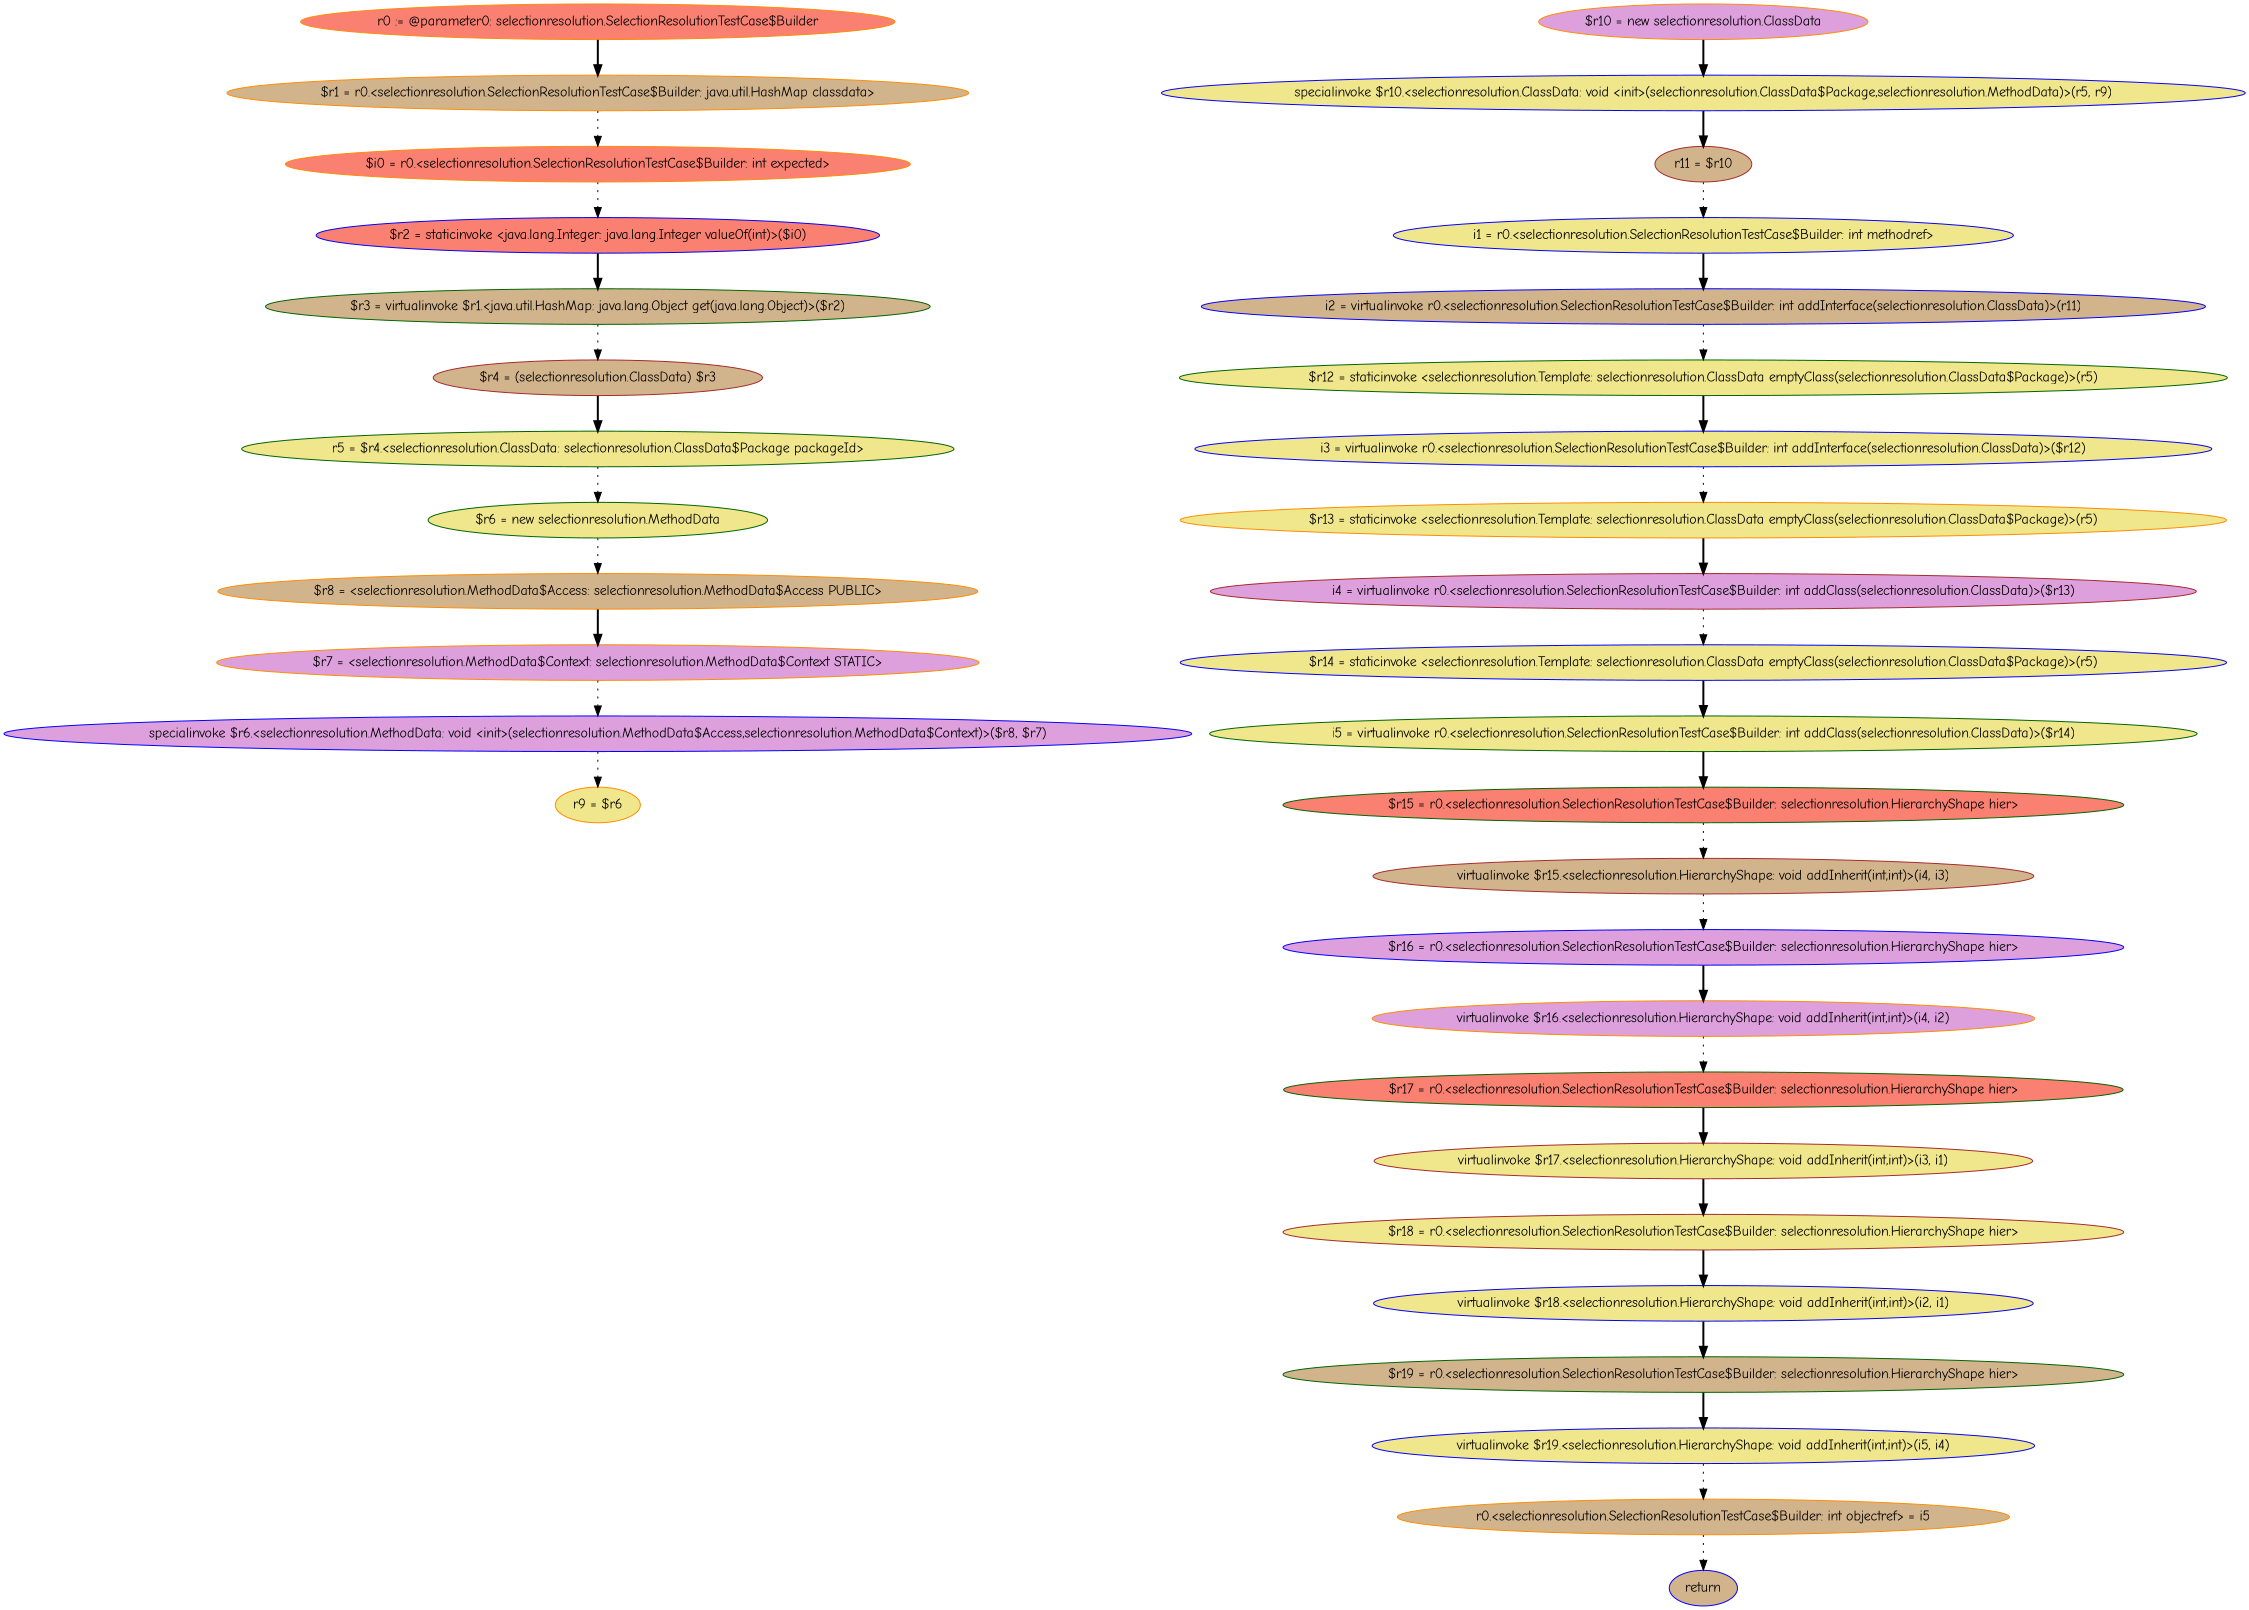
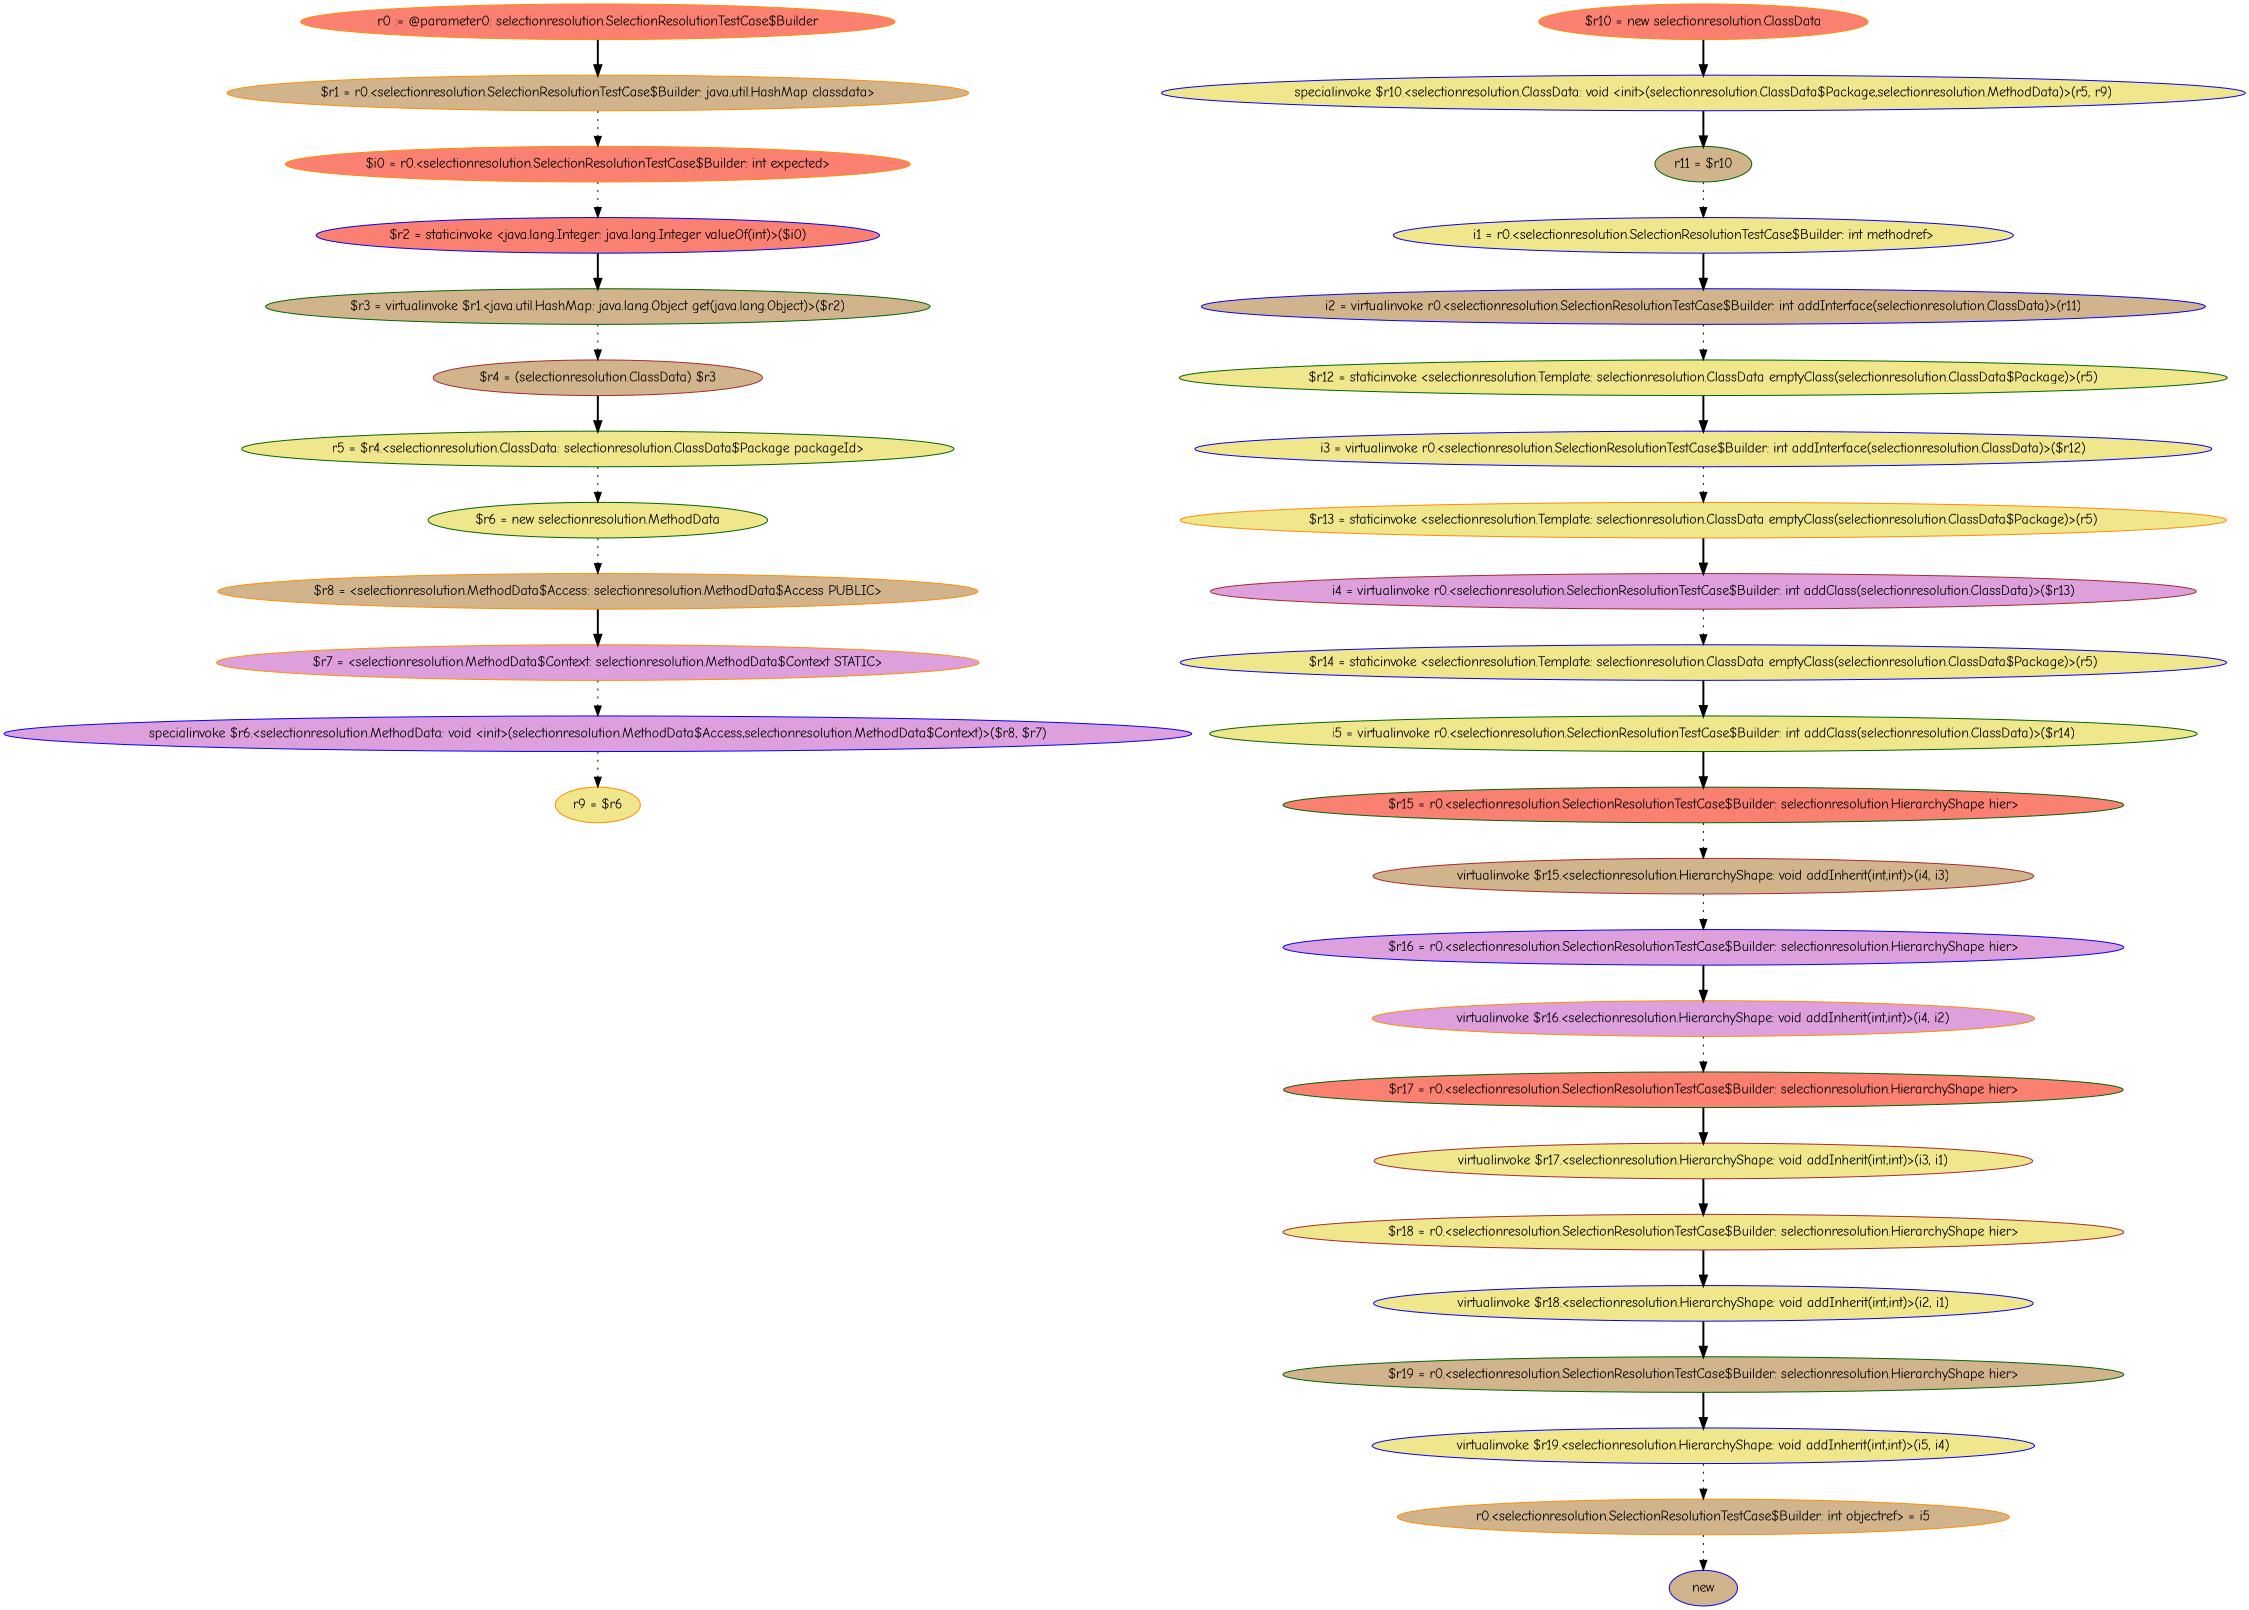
  digraph {
    fontname="Comic Neue"
    node [color=blue fillcolor=khaki fontname="Comic Neue" style=filled]
    edge [fontname="Comic Neue" style=bold]
    "r0 := @parameter0: selectionresolution.SelectionResolutionTestCase$Builder" [color=darkorange fillcolor=salmon]
    "$r1 = r0.<selectionresolution.SelectionResolutionTestCase$Builder: java.util.HashMap classdata>" [color=darkorange fillcolor=tan]
    "$i0 = r0.<selectionresolution.SelectionResolutionTestCase$Builder: int expected>" [color=darkorange fillcolor=salmon]
    "$r2 = staticinvoke <java.lang.Integer: java.lang.Integer valueOf(int)>($i0)" [fillcolor=salmon]
    "$r3 = virtualinvoke $r1.<java.util.HashMap: java.lang.Object get(java.lang.Object)>($r2)" [color=darkgreen fillcolor=tan]
    "$r4 = (selectionresolution.ClassData) $r3" [color=brown fillcolor=tan]
    "r5 = $r4.<selectionresolution.ClassData: selectionresolution.ClassData$Package packageId>" [color=darkgreen]
    "$r6 = new selectionresolution.MethodData" [color=darkgreen]
    "$r8 = <selectionresolution.MethodData$Access: selectionresolution.MethodData$Access PUBLIC>" [color=darkorange fillcolor=tan]
    "$r7 = <selectionresolution.MethodData$Context: selectionresolution.MethodData$Context STATIC>" [color=darkorange fillcolor=plum]
    "specialinvoke $r6.<selectionresolution.MethodData: void <init>(selectionresolution.MethodData$Access,selectionresolution.MethodData$Context)>($r8, $r7)" [fillcolor=plum]
    "r9 = $r6" [color=darkorange]
-   "$r10 = new selectionresolution.ClassData" [color=darkorange fillcolor=plum]
+   "$r10 = new selectionresolution.ClassData" [color=darkorange fillcolor=salmon]
    "specialinvoke $r10.<selectionresolution.ClassData: void <init>(selectionresolution.ClassData$Package,selectionresolution.MethodData)>(r5, r9)"
-   "r11 = $r10" [color=brown fillcolor=tan]
+   "r11 = $r10" [color=darkgreen fillcolor=tan]
    "i1 = r0.<selectionresolution.SelectionResolutionTestCase$Builder: int methodref>"
    "i2 = virtualinvoke r0.<selectionresolution.SelectionResolutionTestCase$Builder: int addInterface(selectionresolution.ClassData)>(r11)" [fillcolor=tan]
    "$r12 = staticinvoke <selectionresolution.Template: selectionresolution.ClassData emptyClass(selectionresolution.ClassData$Package)>(r5)" [color=darkgreen]
    "i3 = virtualinvoke r0.<selectionresolution.SelectionResolutionTestCase$Builder: int addInterface(selectionresolution.ClassData)>($r12)"
    "$r13 = staticinvoke <selectionresolution.Template: selectionresolution.ClassData emptyClass(selectionresolution.ClassData$Package)>(r5)" [color=darkorange]
    "i4 = virtualinvoke r0.<selectionresolution.SelectionResolutionTestCase$Builder: int addClass(selectionresolution.ClassData)>($r13)" [color=brown fillcolor=plum]
    "$r14 = staticinvoke <selectionresolution.Template: selectionresolution.ClassData emptyClass(selectionresolution.ClassData$Package)>(r5)"
    "i5 = virtualinvoke r0.<selectionresolution.SelectionResolutionTestCase$Builder: int addClass(selectionresolution.ClassData)>($r14)" [color=darkgreen]
    "$r15 = r0.<selectionresolution.SelectionResolutionTestCase$Builder: selectionresolution.HierarchyShape hier>" [color=darkgreen fillcolor=salmon]
    "virtualinvoke $r15.<selectionresolution.HierarchyShape: void addInherit(int,int)>(i4, i3)" [color=brown fillcolor=tan]
    "$r16 = r0.<selectionresolution.SelectionResolutionTestCase$Builder: selectionresolution.HierarchyShape hier>" [fillcolor=plum]
    "virtualinvoke $r16.<selectionresolution.HierarchyShape: void addInherit(int,int)>(i4, i2)" [color=darkorange fillcolor=plum]
    "$r17 = r0.<selectionresolution.SelectionResolutionTestCase$Builder: selectionresolution.HierarchyShape hier>" [color=darkgreen fillcolor=salmon]
    "virtualinvoke $r17.<selectionresolution.HierarchyShape: void addInherit(int,int)>(i3, i1)" [color=brown]
    "$r18 = r0.<selectionresolution.SelectionResolutionTestCase$Builder: selectionresolution.HierarchyShape hier>" [color=brown]
    "virtualinvoke $r18.<selectionresolution.HierarchyShape: void addInherit(int,int)>(i2, i1)"
    "$r19 = r0.<selectionresolution.SelectionResolutionTestCase$Builder: selectionresolution.HierarchyShape hier>" [color=darkgreen fillcolor=tan]
    "virtualinvoke $r19.<selectionresolution.HierarchyShape: void addInherit(int,int)>(i5, i4)"
    "r0.<selectionresolution.SelectionResolutionTestCase$Builder: int objectref> = i5" [color=darkorange fillcolor=tan]
-   return [fillcolor=tan]
+   return [fillcolor=tan label=new]
    "r0 := @parameter0: selectionresolution.SelectionResolutionTestCase$Builder" -> "$r1 = r0.<selectionresolution.SelectionResolutionTestCase$Builder: java.util.HashMap classdata>"
    "$r1 = r0.<selectionresolution.SelectionResolutionTestCase$Builder: java.util.HashMap classdata>" -> "$i0 = r0.<selectionresolution.SelectionResolutionTestCase$Builder: int expected>" [style=dotted]
    "$i0 = r0.<selectionresolution.SelectionResolutionTestCase$Builder: int expected>" -> "$r2 = staticinvoke <java.lang.Integer: java.lang.Integer valueOf(int)>($i0)" [style=dotted]
    "$r2 = staticinvoke <java.lang.Integer: java.lang.Integer valueOf(int)>($i0)" -> "$r3 = virtualinvoke $r1.<java.util.HashMap: java.lang.Object get(java.lang.Object)>($r2)"
    "$r3 = virtualinvoke $r1.<java.util.HashMap: java.lang.Object get(java.lang.Object)>($r2)" -> "$r4 = (selectionresolution.ClassData) $r3" [style=dotted]
    "$r4 = (selectionresolution.ClassData) $r3" -> "r5 = $r4.<selectionresolution.ClassData: selectionresolution.ClassData$Package packageId>"
    "r5 = $r4.<selectionresolution.ClassData: selectionresolution.ClassData$Package packageId>" -> "$r6 = new selectionresolution.MethodData" [style=dotted]
    "$r6 = new selectionresolution.MethodData" -> "$r8 = <selectionresolution.MethodData$Access: selectionresolution.MethodData$Access PUBLIC>" [style=dotted]
    "$r8 = <selectionresolution.MethodData$Access: selectionresolution.MethodData$Access PUBLIC>" -> "$r7 = <selectionresolution.MethodData$Context: selectionresolution.MethodData$Context STATIC>"
    "$r7 = <selectionresolution.MethodData$Context: selectionresolution.MethodData$Context STATIC>" -> "specialinvoke $r6.<selectionresolution.MethodData: void <init>(selectionresolution.MethodData$Access,selectionresolution.MethodData$Context)>($r8, $r7)" [style=dotted]
    "specialinvoke $r6.<selectionresolution.MethodData: void <init>(selectionresolution.MethodData$Access,selectionresolution.MethodData$Context)>($r8, $r7)" -> "r9 = $r6" [style=dotted]
    "$r10 = new selectionresolution.ClassData" -> "specialinvoke $r10.<selectionresolution.ClassData: void <init>(selectionresolution.ClassData$Package,selectionresolution.MethodData)>(r5, r9)"
    "specialinvoke $r10.<selectionresolution.ClassData: void <init>(selectionresolution.ClassData$Package,selectionresolution.MethodData)>(r5, r9)" -> "r11 = $r10"
    "r11 = $r10" -> "i1 = r0.<selectionresolution.SelectionResolutionTestCase$Builder: int methodref>" [style=dotted]
    "i1 = r0.<selectionresolution.SelectionResolutionTestCase$Builder: int methodref>" -> "i2 = virtualinvoke r0.<selectionresolution.SelectionResolutionTestCase$Builder: int addInterface(selectionresolution.ClassData)>(r11)"
    "i2 = virtualinvoke r0.<selectionresolution.SelectionResolutionTestCase$Builder: int addInterface(selectionresolution.ClassData)>(r11)" -> "$r12 = staticinvoke <selectionresolution.Template: selectionresolution.ClassData emptyClass(selectionresolution.ClassData$Package)>(r5)" [style=dotted]
    "$r12 = staticinvoke <selectionresolution.Template: selectionresolution.ClassData emptyClass(selectionresolution.ClassData$Package)>(r5)" -> "i3 = virtualinvoke r0.<selectionresolution.SelectionResolutionTestCase$Builder: int addInterface(selectionresolution.ClassData)>($r12)"
    "i3 = virtualinvoke r0.<selectionresolution.SelectionResolutionTestCase$Builder: int addInterface(selectionresolution.ClassData)>($r12)" -> "$r13 = staticinvoke <selectionresolution.Template: selectionresolution.ClassData emptyClass(selectionresolution.ClassData$Package)>(r5)" [style=dotted]
    "$r13 = staticinvoke <selectionresolution.Template: selectionresolution.ClassData emptyClass(selectionresolution.ClassData$Package)>(r5)" -> "i4 = virtualinvoke r0.<selectionresolution.SelectionResolutionTestCase$Builder: int addClass(selectionresolution.ClassData)>($r13)"
    "i4 = virtualinvoke r0.<selectionresolution.SelectionResolutionTestCase$Builder: int addClass(selectionresolution.ClassData)>($r13)" -> "$r14 = staticinvoke <selectionresolution.Template: selectionresolution.ClassData emptyClass(selectionresolution.ClassData$Package)>(r5)" [style=dotted]
    "$r14 = staticinvoke <selectionresolution.Template: selectionresolution.ClassData emptyClass(selectionresolution.ClassData$Package)>(r5)" -> "i5 = virtualinvoke r0.<selectionresolution.SelectionResolutionTestCase$Builder: int addClass(selectionresolution.ClassData)>($r14)"
    "i5 = virtualinvoke r0.<selectionresolution.SelectionResolutionTestCase$Builder: int addClass(selectionresolution.ClassData)>($r14)" -> "$r15 = r0.<selectionresolution.SelectionResolutionTestCase$Builder: selectionresolution.HierarchyShape hier>"
    "$r15 = r0.<selectionresolution.SelectionResolutionTestCase$Builder: selectionresolution.HierarchyShape hier>" -> "virtualinvoke $r15.<selectionresolution.HierarchyShape: void addInherit(int,int)>(i4, i3)" [style=dotted]
    "virtualinvoke $r15.<selectionresolution.HierarchyShape: void addInherit(int,int)>(i4, i3)" -> "$r16 = r0.<selectionresolution.SelectionResolutionTestCase$Builder: selectionresolution.HierarchyShape hier>" [style=dotted]
    "$r16 = r0.<selectionresolution.SelectionResolutionTestCase$Builder: selectionresolution.HierarchyShape hier>" -> "virtualinvoke $r16.<selectionresolution.HierarchyShape: void addInherit(int,int)>(i4, i2)"
    "virtualinvoke $r16.<selectionresolution.HierarchyShape: void addInherit(int,int)>(i4, i2)" -> "$r17 = r0.<selectionresolution.SelectionResolutionTestCase$Builder: selectionresolution.HierarchyShape hier>" [style=dotted]
    "$r17 = r0.<selectionresolution.SelectionResolutionTestCase$Builder: selectionresolution.HierarchyShape hier>" -> "virtualinvoke $r17.<selectionresolution.HierarchyShape: void addInherit(int,int)>(i3, i1)"
    "virtualinvoke $r17.<selectionresolution.HierarchyShape: void addInherit(int,int)>(i3, i1)" -> "$r18 = r0.<selectionresolution.SelectionResolutionTestCase$Builder: selectionresolution.HierarchyShape hier>"
    "$r18 = r0.<selectionresolution.SelectionResolutionTestCase$Builder: selectionresolution.HierarchyShape hier>" -> "virtualinvoke $r18.<selectionresolution.HierarchyShape: void addInherit(int,int)>(i2, i1)"
    "virtualinvoke $r18.<selectionresolution.HierarchyShape: void addInherit(int,int)>(i2, i1)" -> "$r19 = r0.<selectionresolution.SelectionResolutionTestCase$Builder: selectionresolution.HierarchyShape hier>"
    "$r19 = r0.<selectionresolution.SelectionResolutionTestCase$Builder: selectionresolution.HierarchyShape hier>" -> "virtualinvoke $r19.<selectionresolution.HierarchyShape: void addInherit(int,int)>(i5, i4)"
    "virtualinvoke $r19.<selectionresolution.HierarchyShape: void addInherit(int,int)>(i5, i4)" -> "r0.<selectionresolution.SelectionResolutionTestCase$Builder: int objectref> = i5" [style=dotted]
    "r0.<selectionresolution.SelectionResolutionTestCase$Builder: int objectref> = i5" -> return [style=dotted]
  }
